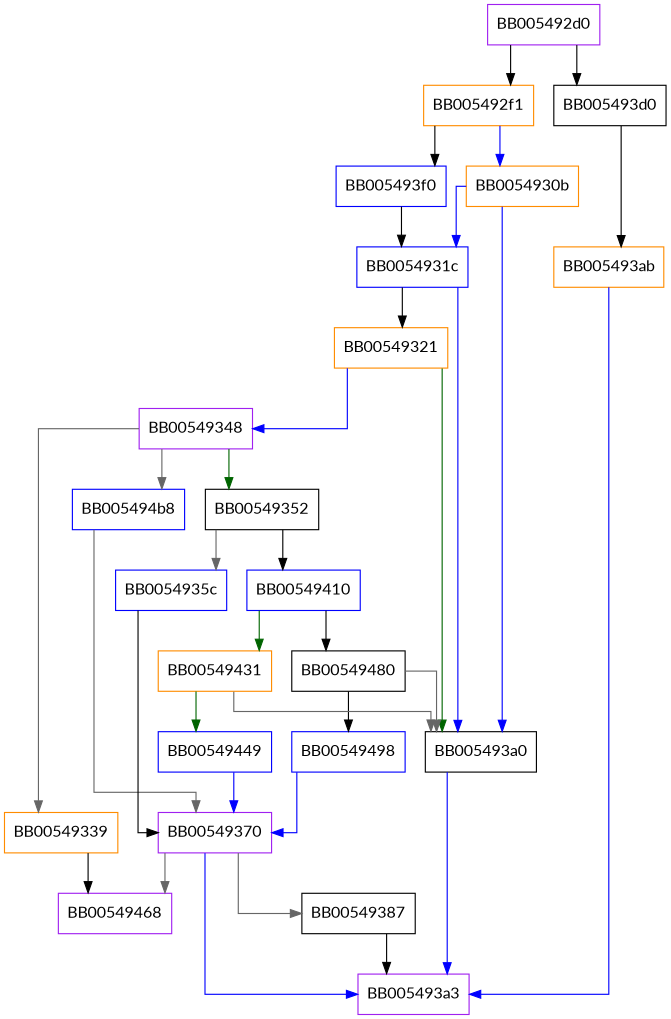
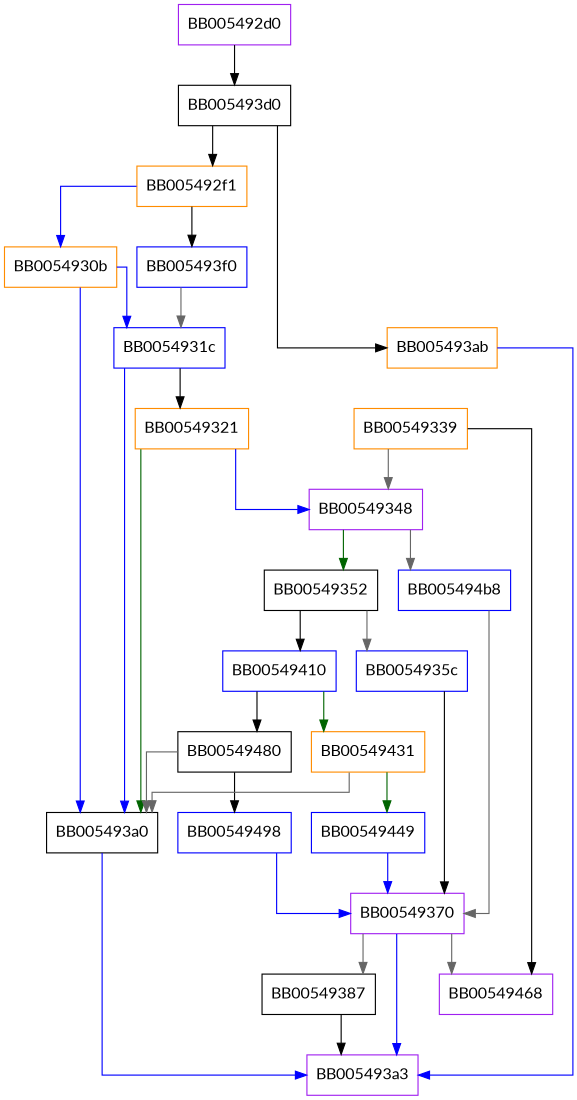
  digraph {
    fontname=Lato
    splines=ortho
    node [color=blue fontname=Lato shape=box]
    edge [color=black fontname=Lato]
    BB005492d0 [color=purple]
    BB005493d0 [color=black]
    BB005492f1 [color=darkorange]
    BB005493ab [color=darkorange]
    BB005493f0
    BB0054930b [color=darkorange]
    BB005493a3 [color=purple]
    BB0054931c
    BB005493a0 [color=black]
    BB00549321 [color=darkorange]
    BB00549348 [color=purple]
    BB00549339 [color=darkorange]
    BB00549468 [color=purple]
    BB005494b8
    BB00549352 [color=black]
    BB00549370 [color=purple]
    BB00549387 [color=black]
    BB00549410
    BB0054935c
    BB00549480 [color=black]
    BB00549431 [color=darkorange]
    BB00549498
    BB00549449
    BB005492d0 -> BB005493d0
-   BB005492d0 -> BB005492f1
+   BB005493d0 -> BB005492f1
    BB005493d0 -> BB005493ab
    BB005492f1 -> BB005493f0
    BB005492f1 -> BB0054930b [color=blue]
    BB005493ab -> BB005493a3 [color=blue]
-   BB005493f0 -> BB0054931c
+   BB005493f0 -> BB0054931c [color=gray40]
    BB0054930b -> BB0054931c [color=blue]
    BB0054930b -> BB005493a0 [color=blue]
    BB0054931c -> BB005493a0 [color=blue]
    BB0054931c -> BB00549321
    BB005493a0 -> BB005493a3 [color=blue]
    BB00549321 -> BB005493a0 [color=darkgreen]
    BB00549321 -> BB00549348 [color=blue]
    BB00549348 -> BB005494b8 [color=gray40]
    BB00549348 -> BB00549352 [color=darkgreen]
-   BB00549348 -> BB00549339 [color=gray40]
+   BB00549339 -> BB00549348 [color=gray40]
    BB00549339 -> BB00549468
    BB005494b8 -> BB00549370 [color=gray40]
    BB00549352 -> BB00549410
    BB00549352 -> BB0054935c [color=gray40]
    BB00549370 -> BB005493a3 [color=blue]
    BB00549370 -> BB00549468 [color=gray40]
    BB00549370 -> BB00549387 [color=gray40]
    BB00549387 -> BB005493a3
    BB00549410 -> BB00549480
    BB00549410 -> BB00549431 [color=darkgreen]
    BB0054935c -> BB00549370
    BB00549480 -> BB005493a0 [color=gray40]
    BB00549480 -> BB00549498
    BB00549431 -> BB005493a0 [color=gray40]
    BB00549431 -> BB00549449 [color=darkgreen]
    BB00549498 -> BB00549370 [color=blue]
    BB00549449 -> BB00549370 [color=blue]
  }
